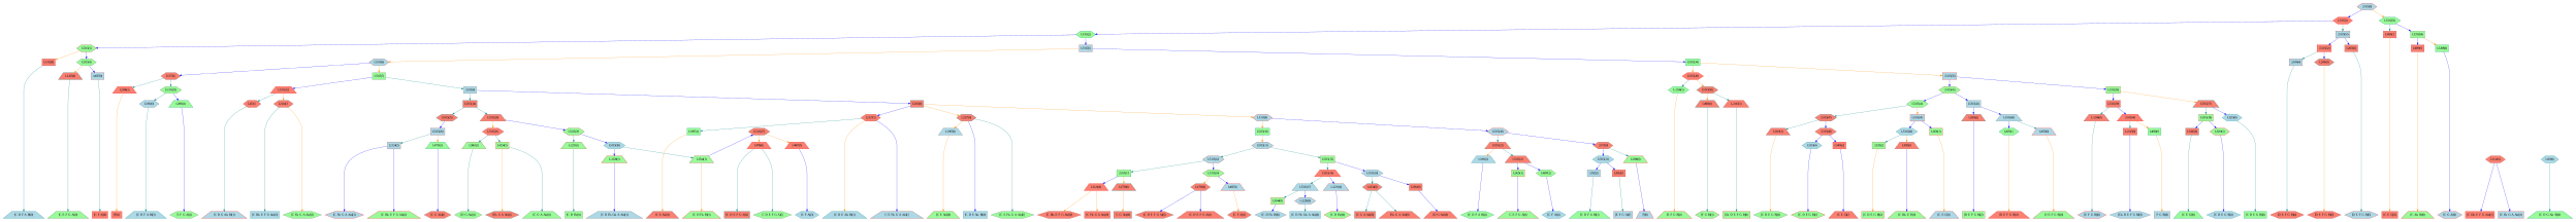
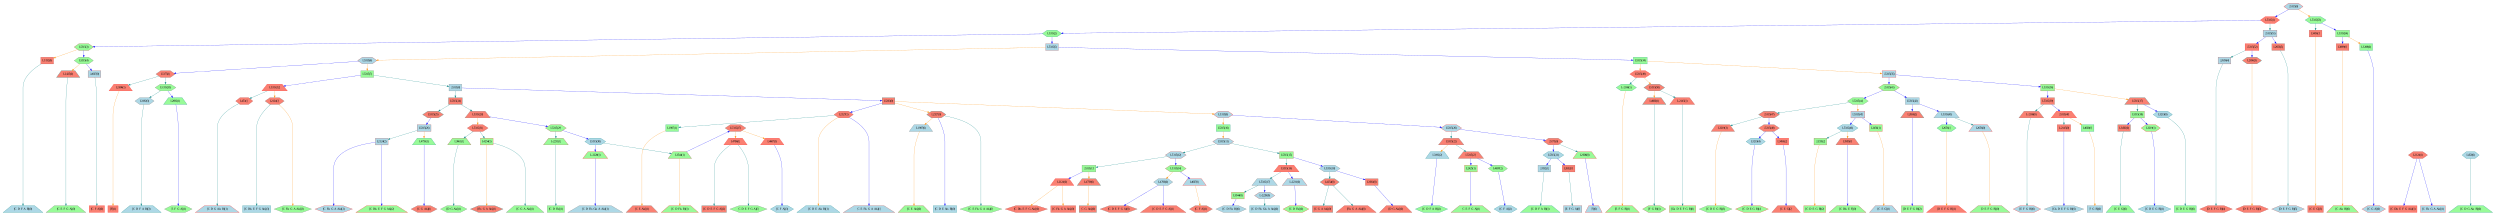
  digraph {
    fontname="Liberation Serif"
    node [color=brown fillcolor=salmon fontname="Liberation Serif" shape=hexagon style=filled]
    edge [color=blue fontname="Liberation Serif"]
    "L5315(0)" [color=red fillcolor=lightblue]
    "L5315(1)" [color=red]
    "L5315(53)" [color=teal fillcolor=palegreen]
    "L5315(2)" [color=teal fillcolor=palegreen]
    "L5315(51)" [fillcolor=lightblue shape=box]
    "L3456(3)" [shape=box]
    "L5315(54)" [color=gray40 fillcolor=palegreen shape=box]
    "L5315(3)" [fillcolor=palegreen]
    "L5315(5)" [fillcolor=lightblue shape=box]
    "L5315(52)" [color=red shape=box]
    "L2656(5)" [color=gray40 shape=box]
    "L3899(0)" [shape=box]
    "L3288(0)" [color=teal fillcolor=palegreen shape=box]
    "L3192(0)" [shape=box]
    "L5315(4)" [color=gray40 fillcolor=palegreen]
    "L5315(6)" [fillcolor=lightblue]
    "L5315(34)" [color=teal fillcolor=palegreen shape=box]
    "L2656(3)" [color=teal]
    "L2656(4)" [fillcolor=lightblue shape=box]
    "L2425(0)" [color=teal shape=trapezium]
    "L4607(0)" [fillcolor=lightblue shape=box]
    "L5315(7)" [color=gray40 fillcolor=palegreen shape=box]
    "L5175(1)" [color=gray40]
    "L5315(35)" [color=red fillcolor=lightblue shape=box]
    "L5315(49)" [color=red]
    "L5315(8)" [color=gray40 fillcolor=lightblue shape=box]
    "L5315(32)" [color=red shape=trapezium]
    "L5315(33)" [color=gray40 fillcolor=palegreen]
    "L2606(1)" [color=red shape=trapezium]
    "L5315(36)" [fillcolor=palegreen shape=box]
    "L5315(41)" [fillcolor=palegreen]
    "L5315(50)" [color=teal]
    "L-2160(1)" [color=teal fillcolor=palegreen]
    "L5263(0)" [color=teal shape=box]
    "L5315(24)" [color=teal shape=box]
    "L2124(3)" [color=gray40]
    "L453(1)"
    "L2692(1)" [color=teal fillcolor=palegreen shape=trapezium]
    "L3192(3)" [color=gray40 fillcolor=lightblue]
    "L5315(37)" [color=teal shape=trapezium]
    "L5315(39)" [color=gray40 shape=box]
    "L5315(42)" [color=gray40 fillcolor=lightblue shape=box]
    "L5315(44)" [color=gray40 fillcolor=palegreen]
    "L-2145(1)" [shape=trapezium]
    "L4600(1)" [color=teal shape=trapezium]
    "L2327(0)" [color=teal]
    "L5315(9)" [color=red fillcolor=lightblue]
    "L2327(1)"
    "L5315(25)" [color=teal]
    "L5315(28)" [color=gray40 shape=trapezium]
    "L3219(0)" [color=teal fillcolor=lightblue]
    "L5315(38)" [fillcolor=palegreen shape=box]
    "L5315(40)" [color=red shape=trapezium]
    "L-2160(0)" [color=gray40 shape=trapezium]
    "L5315(43)" [color=gray40 fillcolor=lightblue shape=trapezium]
    "L2656(2)" [color=teal shape=trapezium]
    "L5315(45)" [color=red fillcolor=lightblue shape=box]
    "L5315(47)" [color=teal]
    "L1907(0)" [color=gray40 fillcolor=lightblue shape=trapezium]
    "L5315(10)" [color=teal fillcolor=palegreen shape=box]
    "L5315(20)" [color=red fillcolor=lightblue]
    "L1907(1)" [color=teal fillcolor=palegreen shape=box]
    "L5315(26)" [fillcolor=lightblue shape=box]
    "L5315(27)" [color=gray40]
    "L5315(29)" [fillcolor=palegreen]
    "L5315(31)"
    "L3456(0)" [color=teal shape=box]
    "L3219(1)" [color=red fillcolor=palegreen]
    "L-2145(0)" [shape=box]
    "L4600(0)" [color=teal fillcolor=palegreen shape=box]
    "L2656(0)" [color=red fillcolor=lightblue shape=trapezium]
    "L2656(1)" [color=teal fillcolor=palegreen]
    "L5315(46)" [color=teal fillcolor=lightblue]
    "L3456(1)" [color=red fillcolor=palegreen shape=box]
    "L3219(3)" [color=gray40 shape=trapezium]
    "L5315(48)" [color=gray40]
    "L5315(11)" [fillcolor=lightblue]
    "L5175(0)" [color=gray40]
    "L5315(22)" [color=gray40 shape=trapezium]
    "L2124(2)" [fillcolor=lightblue shape=box]
    "L4759(1)" [color=teal fillcolor=palegreen shape=trapezium]
    "L4706(1)" [color=red shape=trapezium]
    "L4607(3)" [color=red shape=trapezium]
    "L5315(30)" [color=teal fillcolor=lightblue]
    "L-2231(1)" [fillcolor=palegreen shape=trapezium]
    "L4254(1)" [color=red fillcolor=palegreen shape=box]
    "L3661(1)" [fillcolor=palegreen shape=trapezium]
    "L3219(2)" [fillcolor=palegreen shape=box]
    "L3505(0)" [color=gray40 shape=trapezium]
    "L3456(2)" [color=red shape=box]
    "L3219(4)" [color=teal fillcolor=lightblue]
    "L5315(12)" [fillcolor=lightblue]
    "L5315(15)" [fillcolor=palegreen shape=box]
    "L2124(1)"
    "L453(0)" [color=teal fillcolor=lightblue]
    "L5315(21)" [color=teal fillcolor=lightblue]
    "L2606(0)" [color=red fillcolor=palegreen shape=trapezium]
    "L3192(2)" [color=teal fillcolor=lightblue shape=trapezium]
    "L5315(23)" [color=gray40 shape=trapezium]
    "L3544(1)" [fillcolor=palegreen shape=trapezium]
    "L-2228(1)" [color=red fillcolor=palegreen shape=trapezium]
    "L5315(13)" [color=gray40 fillcolor=palegreen shape=box]
    "L5315(14)" [fillcolor=palegreen]
    "L5315(16)" [color=red shape=trapezium]
    "L5315(18)" [color=gray40 fillcolor=lightblue]
    "L2692(0)" [shape=box]
    "L3192(1)" [color=gray40 fillcolor=lightblue shape=box]
    "L2425(1)" [color=red fillcolor=palegreen shape=box]
    "L4607(2)" [color=gray40 fillcolor=palegreen]
    "L2124(0)" [color=red shape=trapezium]
    "L4759(0)" [color=teal shape=trapezium]
-   "L4706(0)" [color=gray40]
+   "L4706(0)" [color=gray40 fillcolor=lightblue]
    "L4607(1)" [color=red fillcolor=lightblue shape=trapezium]
    "L5315(17)" [color=gray40 fillcolor=lightblue shape=trapezium]
    "L-2231(0)" [fillcolor=lightblue shape=trapezium]
    "L4254(0)" [color=teal]
    "L3661(0)" [color=gray40 shape=box]
    "L3544(0)" [color=red fillcolor=palegreen shape=box]
    "L-2228(0)" [fillcolor=lightblue]
    "[C  D  F  A  B](0)" [color=teal fillcolor=lightblue shape=trapezium]
    "[C  E  F  G  A](0)" [color=gray40 fillcolor=palegreen shape=trapezium]
    "[C  F  A](0)" [color=red shape=box]
    "[C  E  Ais](0)" [fillcolor=palegreen shape=trapezium]
    "[C  D  E  Ais  B](0)" [color=teal fillcolor=lightblue shape=box]
    "[C  E  Fis  G  A  Ais](0)" [color=gray40 fillcolor=palegreen]
    "[C  Dis  E  F  G  Ais](0)"
    "[C  Fis  G  A  Ais](0)" [shape=box]
    "[C  G  Ais](0)" [color=teal shape=box]
    "[C  D  E  F  G  A](0)" [color=gray40]
    "[C  D  E  F  G  A](1)" [shape=trapezium]
    "[C  F  A](1)" [color=gray40]
    "[C  D  Fis  B](0)" [color=gray40 fillcolor=lightblue]
    "[C  D  Fis  Gis  A  Ais](0)" [color=teal fillcolor=lightblue shape=box]
    "[C  D  Fis](0)" [color=red fillcolor=palegreen]
    "[C  G  A  Ais](0)" [color=teal shape=box]
    "[Fis  G  A  Ais](0)" [shape=trapezium]
    "[D  G  Ais](0)" [shape=trapezium]
    "[C  Dis  E  F  G  Ais](1)" [color=red shape=box]
    "[C  Fis  G  A  Ais](1)" [color=red fillcolor=lightblue shape=box]
    "[C  D  G  Ais  B](0)" [color=teal fillcolor=palegreen shape=trapezium]
    "[E  F  G  A](0)" [fillcolor=lightblue shape=box]
    "[C  D  F  A  B](1)" [color=teal fillcolor=palegreen shape=trapezium]
    "[F](0)" [color=red fillcolor=lightblue shape=trapezium]
    "[C  D  F  A  B](2)" [color=teal fillcolor=palegreen]
    "[C  E  F  G  A](1)" [fillcolor=palegreen shape=trapezium]
    "[C  F  A](2)" [color=teal fillcolor=lightblue]
    "[C  E  Ais](1)" [color=gray40 shape=trapezium]
    "[C  D  E  Ais  B](1)" [color=teal fillcolor=lightblue shape=trapezium]
    "[C  E  Fis  G  A  Ais](1)" [fillcolor=lightblue shape=trapezium]
    "[C  Dis  E  F  G  Ais](2)" [color=red fillcolor=palegreen shape=trapezium]
    "[C  Fis  G  A  Ais](2)" [color=red fillcolor=lightblue]
    "[C  G  Ais](1)" [color=gray40]
    "[C  D  E  F  G  A](2)" [color=teal shape=box]
    "[C  D  E  F  G  A](3)" [color=gray40 fillcolor=palegreen]
    "[C  F  A](3)" [color=teal fillcolor=lightblue]
    "[C  D  Fis  B](1)" [color=red fillcolor=palegreen shape=trapezium]
    "[C  D  Fis  Gis  A  Ais](1)" [color=gray40 fillcolor=lightblue shape=trapezium]
    "[C  D  Fis](1)" [color=gray40 fillcolor=palegreen shape=box]
    "[C  G  A  Ais](1)" [color=gray40 fillcolor=palegreen shape=trapezium]
    "[Fis  G  A  Ais](1)" [color=teal]
    "[D  G  Ais](1)" [color=gray40 fillcolor=palegreen]
    "[C  Dis  E  F  G  Ais](3)" [color=teal fillcolor=lightblue shape=box]
    "[C  Fis  G  A  Ais](3)" [color=gray40 fillcolor=palegreen]
    "[C  D  G  Ais  B](1)" [color=red fillcolor=lightblue shape=trapezium]
    "[E  F  G  A](1)" [color=gray40 fillcolor=palegreen]
    "[C  D  F  A  B](3)" [color=teal fillcolor=lightblue shape=trapezium]
    "[F](1)" [color=red shape=box]
    "[C  D  E  G  B](0)" [color=teal fillcolor=palegreen shape=box]
    "[C  E  G](0)" [color=teal fillcolor=palegreen shape=trapezium]
    "[C  D  E  G  B](1)" [color=teal fillcolor=lightblue]
    "[Cis  D  E  F  G  B](0)" [color=gray40 fillcolor=lightblue]
    "[F  G  B](0)" [color=gray40 fillcolor=lightblue shape=box]
    "[E  F  G  B](0)" [color=red fillcolor=lightblue]
    "[D  E  F  G  B](0)" [fillcolor=palegreen shape=trapezium]
    "[D  E  F  G  B](1)" [color=red shape=trapezium]
    "[D  E  F  G  B](2)" [fillcolor=palegreen shape=box]
    "[C  D  E  G  B](2)" [color=red fillcolor=palegreen shape=box]
    "[C  Dis  E  F](0)" [fillcolor=palegreen shape=trapezium]
    "[C  E  G](1)" [fillcolor=lightblue shape=trapezium]
    "[C  D  E  G  B](3)" [color=gray40 fillcolor=palegreen]
    "[C  E  G](2)" [shape=trapezium]
    "[C  D  E  G  B](4)" [color=red fillcolor=palegreen]
    "[Cis  D  E  F  G  B](1)" [color=red fillcolor=palegreen shape=box]
    "[F  G  B](1)" [fillcolor=palegreen]
    "[E  F  G  B](1)" [color=red fillcolor=palegreen shape=trapezium]
    "[D  E  F  G  B](3)"
    "[D  E  F  G  B](4)"
    "[D  E  F  G  B](5)" [fillcolor=lightblue]
    "[C  E  G](3)" [shape=box]
    "[C  Ais  B](0)" [color=red fillcolor=palegreen shape=trapezium]
    "[C  G  A](0)" [color=red fillcolor=lightblue]
    subgraph sub_1 {
      rank=min
      "L5315(0)"
    }
    subgraph sub_2 {
      rank=same
      "L5315(1)"
      "L5315(53)"
    }
    subgraph sub_3 {
      rank=same
      "L5315(2)"
      "L5315(51)"
      "L3456(3)"
      "L5315(54)"
    }
    subgraph sub_4 {
      rank=same
      "L5315(3)"
      "L5315(5)"
      "L5315(52)"
      "L2656(5)"
      "L3899(0)"
      "L3288(0)"
    }
    subgraph sub_5 {
      rank=same
      "L3192(0)"
      "L5315(4)"
      "L5315(6)"
      "L5315(34)"
      "L2656(3)"
      "L2656(4)"
    }
    subgraph sub_6 {
      rank=same
      "L2425(0)"
      "L4607(0)"
      "L5315(7)"
      "L5175(1)"
      "L5315(35)"
      "L5315(49)"
    }
    subgraph sub_7 {
      rank=same
      "L5315(8)"
      "L5315(32)"
      "L5315(33)"
      "L2606(1)"
      "L5315(36)"
      "L5315(41)"
      "L5315(50)"
      "L-2160(1)"
    }
    subgraph sub_8 {
      rank=same
      "L5263(0)"
      "L5315(24)"
      "L2124(3)"
      "L453(1)"
      "L2692(1)"
      "L3192(3)"
      "L5315(37)"
      "L5315(39)"
      "L5315(42)"
      "L5315(44)"
      "L-2145(1)"
      "L4600(1)"
    }
    subgraph sub_9 {
      rank=same
      "L2327(0)"
      "L5315(9)"
      "L2327(1)"
      "L5315(25)"
      "L5315(28)"
      "L3219(0)"
      "L5315(38)"
      "L5315(40)"
      "L-2160(0)"
      "L5315(43)"
      "L2656(2)"
      "L5315(45)"
      "L5315(47)"
    }
    subgraph sub_10 {
      rank=same
      "L1907(0)"
      "L5315(10)"
      "L5315(20)"
      "L1907(1)"
      "L5315(26)"
      "L5315(27)"
      "L5315(29)"
      "L5315(31)"
      "L3456(0)"
      "L3219(1)"
      "L-2145(0)"
      "L4600(0)"
      "L2656(0)"
      "L2656(1)"
      "L5315(46)"
      "L3456(1)"
      "L3219(3)"
      "L5315(48)"
    }
    subgraph sub_11 {
      rank=same
      "L5315(11)"
      "L5175(0)"
      "L5315(22)"
      "L2124(2)"
      "L4759(1)"
      "L4706(1)"
      "L4607(3)"
      "L5315(30)"
      "L-2231(1)"
      "L4254(1)"
      "L3661(1)"
      "L3219(2)"
      "L3505(0)"
      "L3456(2)"
      "L3219(4)"
    }
    subgraph sub_12 {
      rank=same
      "L5315(12)"
      "L5315(15)"
      "L2124(1)"
      "L453(0)"
      "L5315(21)"
      "L2606(0)"
      "L3192(2)"
      "L5315(23)"
      "L3544(1)"
      "L-2228(1)"
    }
    subgraph sub_13 {
      rank=same
      "L5315(13)"
      "L5315(14)"
      "L5315(16)"
      "L5315(18)"
      "L2692(0)"
      "L3192(1)"
      "L2425(1)"
      "L4607(2)"
    }
    subgraph sub_14 {
      rank=same
      "L2124(0)"
      "L4759(0)"
      "L4706(0)"
      "L4607(1)"
      "L5315(17)"
      "L-2231(0)"
      "L4254(0)"
      "L3661(0)"
    }
    subgraph sub_15 {
      rank=same
      "L3544(0)"
      "L-2228(0)"
    }
    subgraph sub_16 {
      rank=max
      "[C  D  F  A  B](0)"
      "[C  E  F  G  A](0)"
      "[C  F  A](0)"
      "[C  E  Ais](0)"
      "[C  D  E  Ais  B](0)"
      "[C  E  Fis  G  A  Ais](0)"
      "[C  Dis  E  F  G  Ais](0)"
      "[C  Fis  G  A  Ais](0)"
      "[C  G  Ais](0)"
      "[C  D  E  F  G  A](0)"
      "[C  D  E  F  G  A](1)"
      "[C  F  A](1)"
      "[C  D  Fis  B](0)"
      "[C  D  Fis  Gis  A  Ais](0)"
      "[C  D  Fis](0)"
      "[C  G  A  Ais](0)"
      "[Fis  G  A  Ais](0)"
      "[D  G  Ais](0)"
      "[C  Dis  E  F  G  Ais](1)"
      "[C  Fis  G  A  Ais](1)"
      "[C  D  G  Ais  B](0)"
      "[E  F  G  A](0)"
      "[C  D  F  A  B](1)"
      "[F](0)"
      "[C  D  F  A  B](2)"
      "[C  E  F  G  A](1)"
      "[C  F  A](2)"
      "[C  E  Ais](1)"
      "[C  D  E  Ais  B](1)"
      "[C  E  Fis  G  A  Ais](1)"
      "[C  Dis  E  F  G  Ais](2)"
      "[C  Fis  G  A  Ais](2)"
      "[C  G  Ais](1)"
      "[C  D  E  F  G  A](2)"
      "[C  D  E  F  G  A](3)"
      "[C  F  A](3)"
      "[C  D  Fis  B](1)"
      "[C  D  Fis  Gis  A  Ais](1)"
      "[C  D  Fis](1)"
      "[C  G  A  Ais](1)"
      "[Fis  G  A  Ais](1)"
      "[D  G  Ais](1)"
      "[C  Dis  E  F  G  Ais](3)"
      "[C  Fis  G  A  Ais](3)"
      "[C  D  G  Ais  B](1)"
      "[E  F  G  A](1)"
      "[C  D  F  A  B](3)"
      "[F](1)"
      "[C  D  E  G  B](0)"
      "[C  E  G](0)"
      "[C  D  E  G  B](1)"
      "[Cis  D  E  F  G  B](0)"
      "[F  G  B](0)"
      "[E  F  G  B](0)"
      "[D  E  F  G  B](0)"
      "[D  E  F  G  B](1)"
      "[D  E  F  G  B](2)"
      "[C  D  E  G  B](2)"
      "[C  Dis  E  F](0)"
      "[C  E  G](1)"
      "[C  D  E  G  B](3)"
      "[C  E  G](2)"
      "[C  D  E  G  B](4)"
      "[Cis  D  E  F  G  B](1)"
      "[F  G  B](1)"
      "[E  F  G  B](1)"
      "[D  E  F  G  B](3)"
      "[D  E  F  G  B](4)"
      "[D  E  F  G  B](5)"
      "[C  E  G](3)"
      "[C  Ais  B](0)"
      "[C  G  A](0)"
    }
    "L5315(0)" -> "L5315(1)"
    "L5315(0)" -> "L5315(53)" [color=darkorange]
    "L5315(1)" -> "L5315(2)"
    "L5315(1)" -> "L5315(51)" [color=teal]
    "L5315(53)" -> "L3456(3)" [color=teal]
    "L5315(53)" -> "L5315(54)"
    "L5315(2)" -> "L5315(3)"
    "L5315(2)" -> "L5315(5)"
    "L5315(51)" -> "L5315(52)"
    "L5315(51)" -> "L2656(5)"
    "L3456(3)" -> "[C  E  G](3)" [color=darkorange]
    "L5315(54)" -> "L3899(0)"
    "L5315(54)" -> "L3288(0)" [color=darkorange]
    "L5315(3)" -> "L3192(0)" [color=darkorange]
    "L5315(3)" -> "L5315(4)"
    "L5315(5)" -> "L5315(6)" [color=darkorange]
    "L5315(5)" -> "L5315(34)"
    "L5315(52)" -> "L2656(3)"
    "L5315(52)" -> "L2656(4)" [color=teal]
    "L2656(5)" -> "[D  E  F  G  B](5)" [color=teal]
    "L3899(0)" -> "[C  Ais  B](0)" [color=darkorange]
    "L3288(0)" -> "[C  G  A](0)"
    "L3192(0)" -> "[C  D  F  A  B](0)" [color=teal]
    "L5315(4)" -> "L2425(0)" [color=darkorange]
    "L5315(4)" -> "L4607(0)"
    "L5315(6)" -> "L5315(7)" [color=darkorange]
    "L5315(6)" -> "L5175(1)"
    "L5315(34)" -> "L5315(35)" [color=darkorange]
    "L5315(34)" -> "L5315(49)" [color=darkorange]
    "L2656(3)" -> "[D  E  F  G  B](3)" [color=darkorange]
    "L2656(4)" -> "[D  E  F  G  B](4)" [color=teal]
    "L2425(0)" -> "[C  E  F  G  A](0)" [color=teal]
    "L4607(0)" -> "[C  F  A](0)" [color=teal]
    "L5315(7)" -> "L5315(8)" [color=teal]
    "L5315(7)" -> "L5315(32)"
    "L5175(1)" -> "L5315(33)" [color=teal]
    "L5175(1)" -> "L2606(1)" [color=teal]
    "L5315(35)" -> "L5315(36)"
    "L5315(35)" -> "L5315(41)"
    "L5315(49)" -> "L5315(50)" [color=darkorange]
    "L5315(49)" -> "L-2160(1)" [color=teal]
    "L5315(8)" -> "L5263(0)"
    "L5315(8)" -> "L5315(24)" [color=teal]
    "L5315(32)" -> "L2124(3)" [color=darkorange]
    "L5315(32)" -> "L453(1)" [color=teal]
    "L5315(33)" -> "L2692(1)"
    "L5315(33)" -> "L3192(3)" [color=teal]
    "L2606(1)" -> "[F](1)" [color=darkorange]
    "L5315(36)" -> "L5315(37)" [color=darkorange]
    "L5315(36)" -> "L5315(39)"
    "L5315(41)" -> "L5315(42)"
    "L5315(41)" -> "L5315(44)"
    "L5315(50)" -> "L-2145(1)" [color=teal]
    "L5315(50)" -> "L4600(1)" [color=darkorange]
    "L-2160(1)" -> "[E  F  G  B](1)" [color=darkorange]
    "L5263(0)" -> "L2327(0)" [color=darkorange]
    "L5263(0)" -> "L5315(9)" [color=darkorange]
    "L5263(0)" -> "L2327(1)"
    "L5315(24)" -> "L5315(25)" [color=teal]
    "L5315(24)" -> "L5315(28)" [color=teal]
    "L2124(3)" -> "[C  Dis  E  F  G  Ais](3)" [color=teal]
    "L2124(3)" -> "[C  Fis  G  A  Ais](3)" [color=darkorange]
    "L453(1)" -> "[C  D  G  Ais  B](1)" [color=teal]
    "L2692(1)" -> "[E  F  G  A](1)"
    "L3192(3)" -> "[C  D  F  A  B](3)" [color=teal]
    "L5315(37)" -> "L3219(0)"
    "L5315(37)" -> "L5315(38)" [color=teal]
    "L5315(39)" -> "L5315(40)"
    "L5315(39)" -> "L-2160(0)" [color=teal]
    "L5315(42)" -> "L5315(43)"
    "L5315(42)" -> "L2656(2)"
    "L5315(44)" -> "L5315(45)" [color=darkorange]
    "L5315(44)" -> "L5315(47)" [color=teal]
    "L-2145(1)" -> "[Cis  D  E  F  G  B](1)" [color=teal]
    "L4600(1)" -> "[F  G  B](1)" [color=teal]
    "L2327(0)" -> "L1907(0)" [color=darkorange]
    "L2327(0)" -> "[C  D  E  Ais  B](0)"
    "L2327(0)" -> "[C  E  Fis  G  A  Ais](0)" [color=teal]
    "L5315(9)" -> "L5315(10)" [color=darkorange]
    "L5315(9)" -> "L5315(20)"
    "L2327(1)" -> "L1907(1)" [color=teal]
    "L2327(1)" -> "[C  D  E  Ais  B](1)" [color=darkorange]
    "L2327(1)" -> "[C  E  Fis  G  A  Ais](1)"
    "L5315(25)" -> "L5315(26)"
    "L5315(28)" -> "L5315(29)"
    "L5315(28)" -> "L5315(31)" [color=darkorange]
    "L3219(0)" -> "[C  D  E  G  B](0)" [color=teal]
    "L5315(38)" -> "L3456(0)"
    "L5315(38)" -> "L3219(1)"
    "L5315(40)" -> "L-2145(0)" [color=teal]
    "L5315(40)" -> "L4600(0)" [color=darkorange]
    "L-2160(0)" -> "[E  F  G  B](0)" [color=teal]
    "L5315(43)" -> "L2656(0)" [color=teal]
    "L5315(43)" -> "L2656(1)"
    "L2656(2)" -> "[D  E  F  G  B](2)"
    "L5315(45)" -> "L5315(46)"
    "L5315(45)" -> "L3456(1)"
    "L5315(47)" -> "L3219(3)" [color=teal]
    "L5315(47)" -> "L5315(48)"
    "L1907(0)" -> "[C  E  Ais](0)" [color=darkorange]
    "L5315(10)" -> "L5315(11)" [color=darkorange]
    "L5315(20)" -> "L5175(0)"
    "L5315(20)" -> "L5315(22)" [color=teal]
    "L1907(1)" -> "[C  E  Ais](1)" [color=darkorange]
    "L5315(26)" -> "L2124(2)" [color=teal]
    "L5315(26)" -> "L4759(1)" [color=darkorange]
    "L5315(27)" -> "L4706(1)" [color=darkorange]
    "L5315(27)" -> "L4607(3)" [color=darkorange]
    "L5315(29)" -> "L5315(30)"
    "L5315(29)" -> "L-2231(1)" [color=teal]
    "L5315(31)" -> "L4254(1)" [color=teal]
    "L5315(31)" -> "L3661(1)" [color=teal]
    "L3456(0)" -> "[C  E  G](0)" [color=teal]
    "L3219(1)" -> "[C  D  E  G  B](1)"
    "L-2145(0)" -> "[Cis  D  E  F  G  B](0)"
    "L4600(0)" -> "[F  G  B](0)" [color=darkorange]
    "L2656(0)" -> "[D  E  F  G  B](0)" [color=darkorange]
    "L2656(1)" -> "[D  E  F  G  B](1)" [color=darkorange]
    "L5315(46)" -> "L3219(2)" [color=teal]
    "L5315(46)" -> "L3505(0)" [color=darkorange]
    "L3456(1)" -> "[C  E  G](1)" [color=darkorange]
    "L3219(3)" -> "[C  D  E  G  B](3)" [color=darkorange]
    "L5315(48)" -> "L3456(2)"
    "L5315(48)" -> "L3219(4)"
    "L5315(11)" -> "L5315(12)" [color=teal]
    "L5315(11)" -> "L5315(15)" [color=teal]
    "L5175(0)" -> "L5315(21)"
    "L5175(0)" -> "L2606(0)" [color=teal]
    "L5315(22)" -> "L3192(2)" [color=darkorange]
    "L5315(22)" -> "L5315(23)" [color=teal]
    "L2124(2)" -> "[C  Dis  E  F  G  Ais](2)"
    "L2124(2)" -> "[C  Fis  G  A  Ais](2)"
    "L4759(1)" -> "[C  G  Ais](1)"
    "L4706(1)" -> "[C  D  E  F  G  A](2)" [color=teal]
    "L4706(1)" -> "[C  D  E  F  G  A](3)" [color=teal]
    "L4607(3)" -> "[C  F  A](3)"
    "L5315(30)" -> "L3544(1)" [color=teal]
    "L5315(30)" -> "L-2228(1)"
    "L-2231(1)" -> "[C  D  Fis](1)" [color=teal]
    "L4254(1)" -> "[C  G  A  Ais](1)" [color=teal]
    "L4254(1)" -> "[Fis  G  A  Ais](1)" [color=darkorange]
    "L3661(1)" -> "[D  G  Ais](1)" [color=teal]
    "L3219(2)" -> "[C  D  E  G  B](2)" [color=darkorange]
    "L3505(0)" -> "[C  Dis  E  F](0)"
    "L3456(2)" -> "[C  E  G](2)"
    "L3219(4)" -> "[C  D  E  G  B](4)"
    "L5315(12)" -> "L5315(13)" [color=teal]
    "L5315(12)" -> "L5315(14)"
    "L5315(15)" -> "L5315(16)" [color=teal]
    "L5315(15)" -> "L5315(18)"
    "L2124(1)" -> "[C  Dis  E  F  G  Ais](1)"
    "L2124(1)" -> "[C  Fis  G  A  Ais](1)"
    "L453(0)" -> "[C  D  G  Ais  B](0)" [color=teal]
    "L5315(21)" -> "L2692(0)"
    "L5315(21)" -> "L3192(1)"
    "L2606(0)" -> "[F](0)"
    "L3192(2)" -> "[C  D  F  A  B](2)"
    "L5315(23)" -> "L2425(1)"
    "L5315(23)" -> "L4607(2)"
    "L3544(1)" -> "L5315(27)"
    "L3544(1)" -> "[C  D  Fis  B](1)" [color=darkorange]
    "L-2228(1)" -> "[C  D  Fis  Gis  A  Ais](1)"
    "L5315(13)" -> "L2124(0)"
    "L5315(13)" -> "L4759(0)" [color=darkorange]
    "L5315(14)" -> "L4706(0)" [color=darkorange]
    "L5315(14)" -> "L4607(1)"
    "L5315(16)" -> "L5315(17)" [color=teal]
    "L5315(16)" -> "L-2231(0)"
    "L5315(18)" -> "L4254(0)" [color=teal]
    "L5315(18)" -> "L3661(0)"
    "L2692(0)" -> "[E  F  G  A](0)" [color=teal]
    "L3192(1)" -> "[C  D  F  A  B](1)" [color=teal]
    "L2425(1)" -> "[C  E  F  G  A](1)"
    "L4607(2)" -> "[C  F  A](2)"
    "L2124(0)" -> "[C  Dis  E  F  G  Ais](0)" [color=darkorange]
    "L2124(0)" -> "[C  Fis  G  A  Ais](0)" [color=darkorange]
    "L4759(0)" -> "[C  G  Ais](0)" [color=darkorange]
    "L4706(0)" -> "[C  D  E  F  G  A](0)"
    "L4706(0)" -> "[C  D  E  F  G  A](1)"
    "L4607(1)" -> "[C  F  A](1)" [color=darkorange]
    "L5315(17)" -> "L3544(0)" [color=teal]
    "L5315(17)" -> "L-2228(0)"
    "L-2231(0)" -> "[C  D  Fis](0)"
    "L4254(0)" -> "[C  G  A  Ais](0)" [color=teal]
    "L4254(0)" -> "[Fis  G  A  Ais](0)" [color=teal]
    "L3661(0)" -> "[D  G  Ais](0)"
    "L3544(0)" -> "[C  D  Fis  B](0)"
    "L-2228(0)" -> "[C  D  Fis  Gis  A  Ais](0)" [color=teal]
  }
